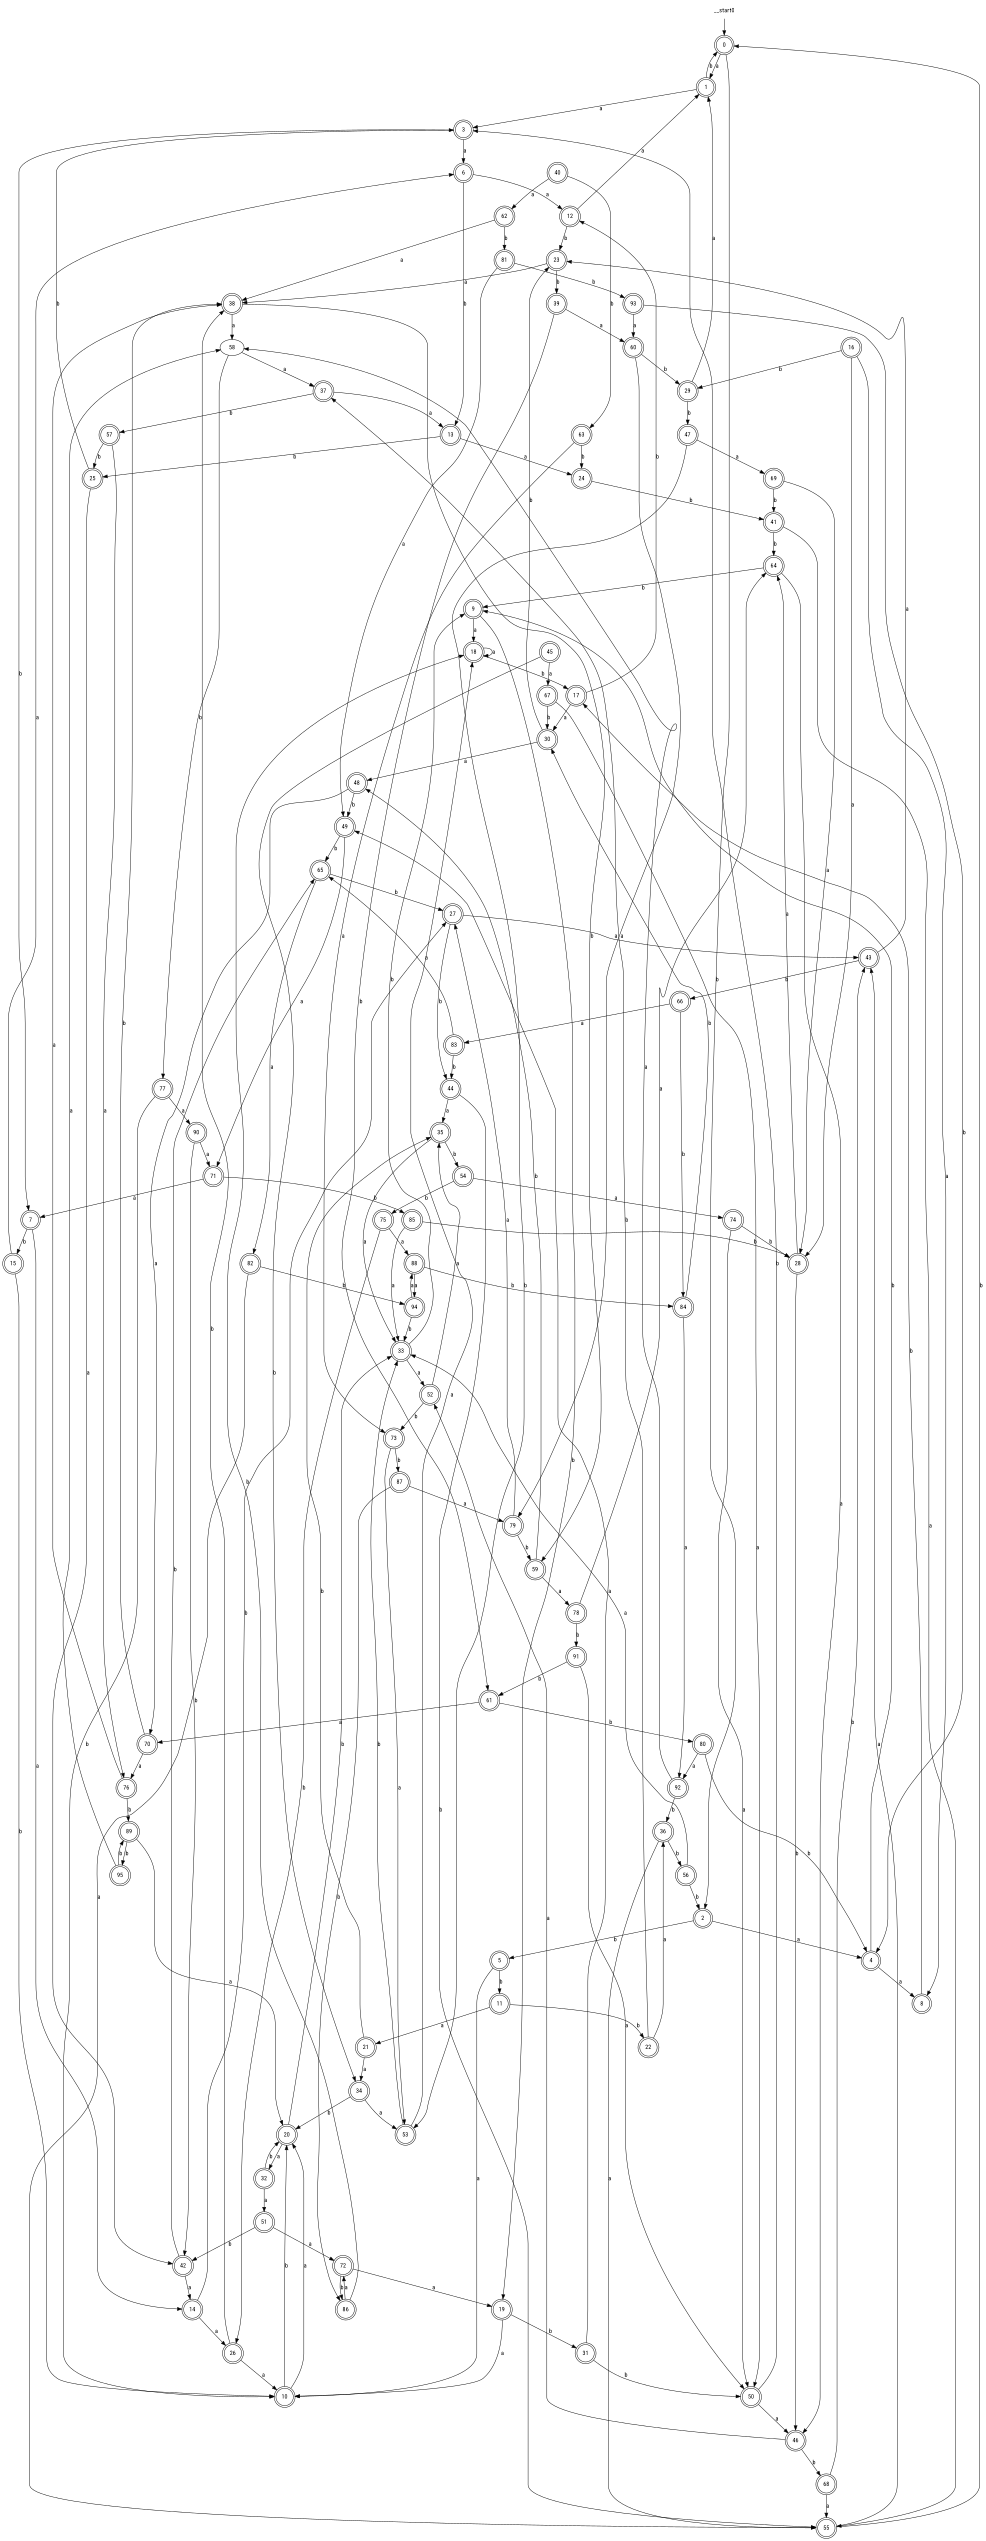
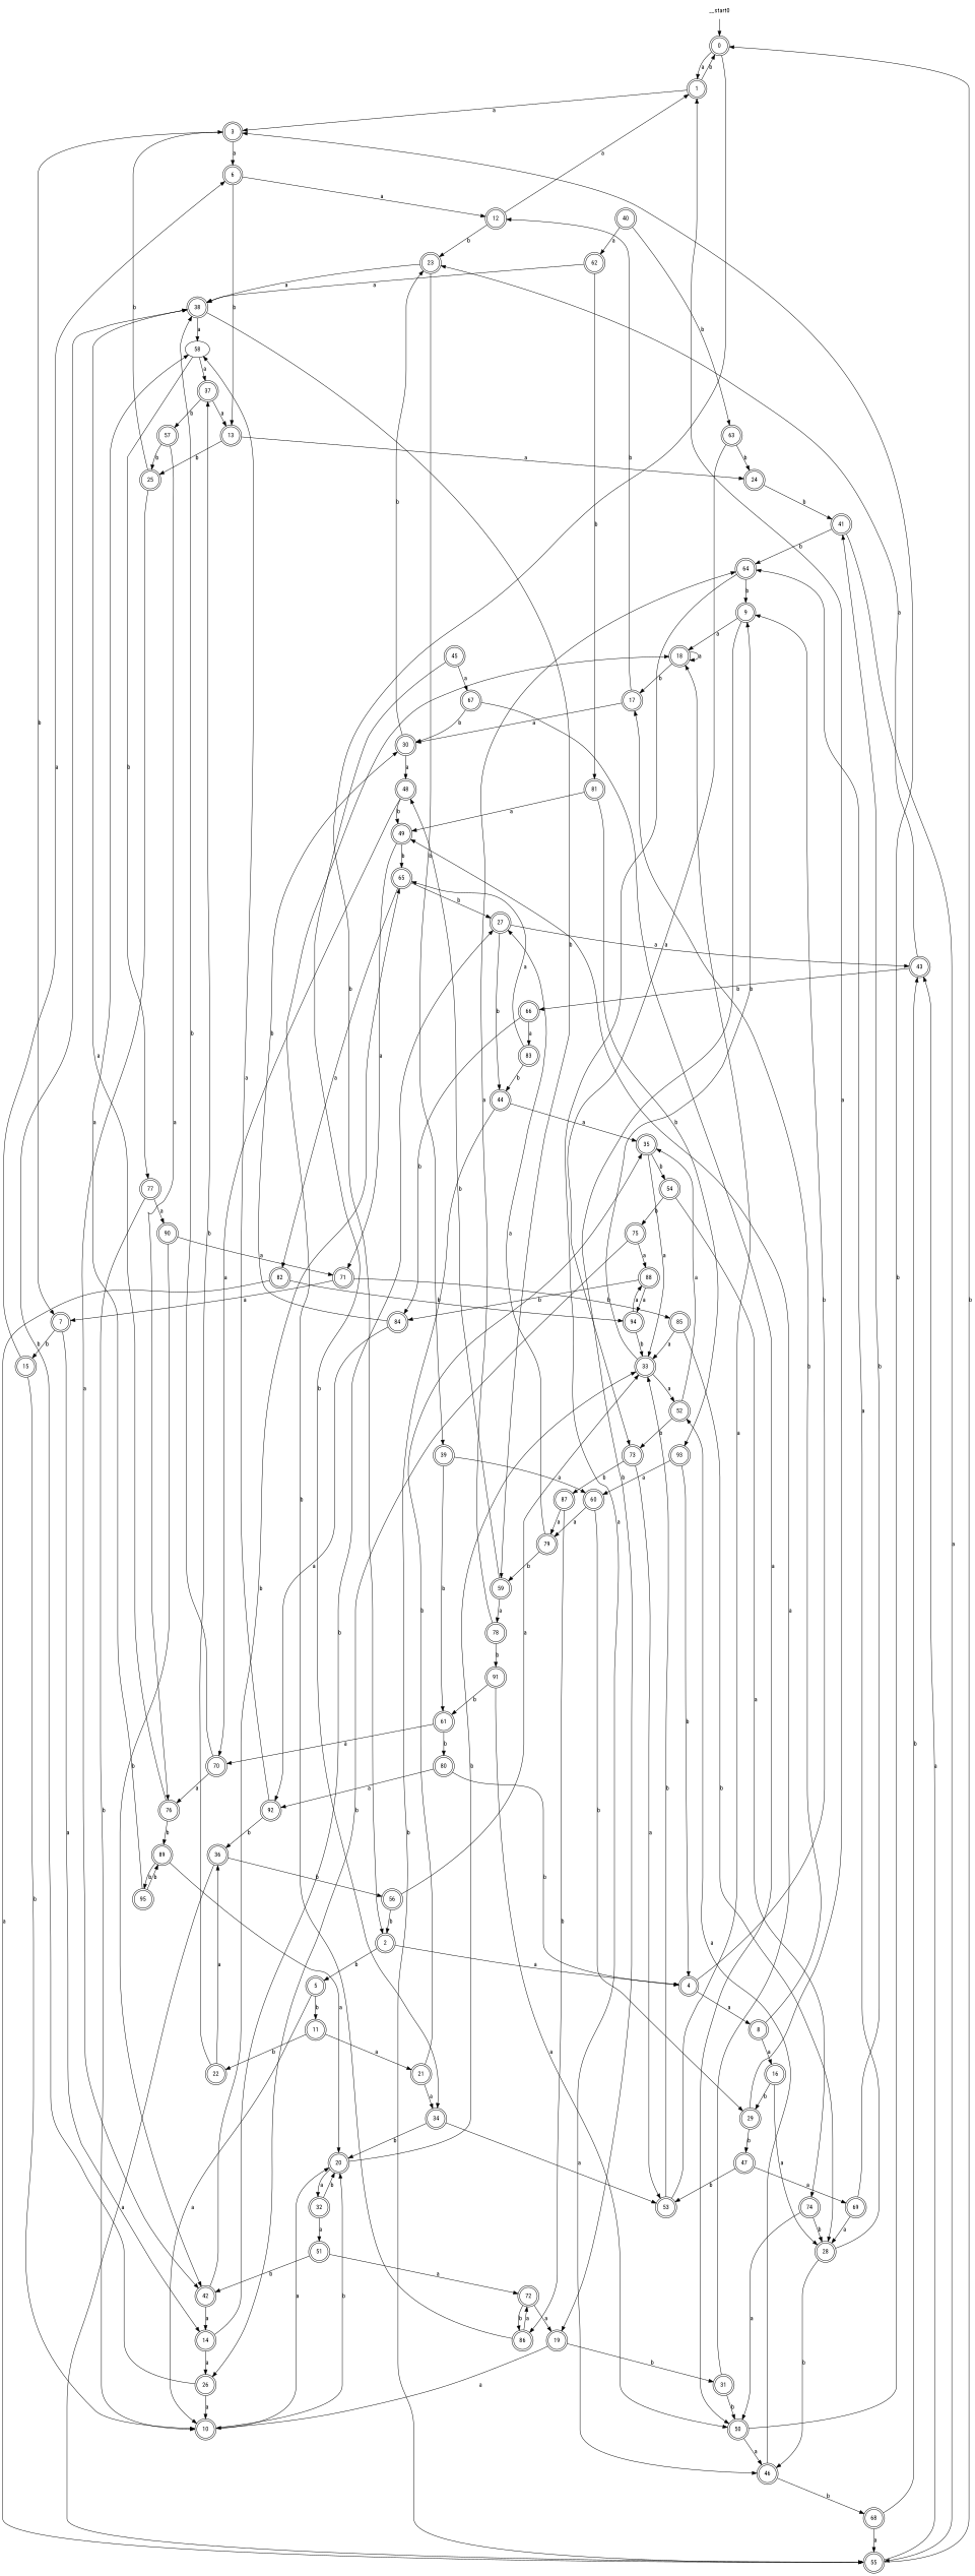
  digraph {
    fontname="Roboto Condensed"
    node [fontname="Roboto Condensed" shape=doublecircle]
    edge [fontname="Roboto Condensed"]
    __start0 [shape=none]
    0
    1
    2
    3
    4
    5
    6
    7
    8
    9
    10
    11
    12
    13
    14
    15
    16
    17
    18
    19
    20
    21
    22
    23
    24
    25
    26
    27
    28
    29
    30
    31
    32
    33
    34
    35
    36
    37
    38
    39
    41
    42
    43
    44
    46
    64
    47
    48
    49
    50
    51
    52
    53
    54
    55
    56
    57
    58 [shape=""]
    59
    60
    61
    40
    62
    63
    65
    66
    45
    67
    68
    69
    70
    71
    72
    73
    74
    75
    76
    77
    78
    79
    80
    81
    82
    83
    84
    85
    86
    87
    88
    89
    90
    91
    92
    93
    94
    95
    __start0 -> 0
    0 -> 1 [label=a]
    0 -> 2 [label=b]
    1 -> 0 [label=b]
    1 -> 3 [label=a]
    2 -> 4 [label=a]
    2 -> 5 [label=b]
    3 -> 6 [label=a]
    3 -> 7 [label=b]
    4 -> 8 [label=a]
    4 -> 9 [label=b]
    5 -> 10 [label=a]
    5 -> 11 [label=b]
    6 -> 12 [label=a]
    6 -> 13 [label=b]
    7 -> 14 [label=a]
    7 -> 15 [label=b]
-   16 -> 8 [label=a]
+   8 -> 16 [label=a]
    8 -> 17 [label=b]
    9 -> 18 [label=a]
    9 -> 19 [label=b]
    10 -> 20 [label=a]
    10 -> 20 [label=b]
    11 -> 21 [label=a]
    11 -> 22 [label=b]
    12 -> 1 [label=a]
    12 -> 23 [label=b]
    13 -> 24 [label=a]
    13 -> 25 [label=b]
    14 -> 26 [label=a]
    14 -> 27 [label=b]
    15 -> 6 [label=a]
    15 -> 10 [label=b]
    16 -> 28 [label=a]
    16 -> 29 [label=b]
    17 -> 12 [label=b]
    17 -> 30 [label=a]
    18 -> 17 [label=b]
    18 -> 18 [label=a]
    19 -> 10 [label=a]
    19 -> 31 [label=b]
    20 -> 32 [label=a]
    20 -> 33 [label=b]
    21 -> 34 [label=a]
    21 -> 35 [label=b]
    22 -> 36 [label=a]
    22 -> 37 [label=b]
    23 -> 38 [label=a]
    23 -> 39 [label=b]
    24 -> 41 [label=b]
    25 -> 3 [label=b]
    25 -> 42 [label=a]
    26 -> 10 [label=a]
    26 -> 38 [label=b]
    27 -> 43 [label=a]
    27 -> 44 [label=b]
    28 -> 46 [label=b]
    28 -> 64 [label=a]
    29 -> 1 [label=a]
    29 -> 47 [label=b]
    30 -> 23 [label=b]
    30 -> 48 [label=a]
    31 -> 49 [label=a]
    31 -> 50 [label=b]
    32 -> 20 [label=b]
    32 -> 51 [label=a]
    33 -> 9 [label=b]
    33 -> 52 [label=a]
    34 -> 20 [label=b]
    34 -> 53 [label=a]
    35 -> 33 [label=a]
    35 -> 54 [label=b]
    36 -> 55 [label=a]
    36 -> 56 [label=b]
    37 -> 13 [label=a]
    37 -> 57 [label=b]
    38 -> 58 [label=a]
    38 -> 59 [label=b]
    39 -> 60 [label=a]
    39 -> 61 [label=b]
    41 -> 64 [label=b]
    41 -> 55 [label=a]
    42 -> 14 [label=a]
    42 -> 65 [label=b]
    43 -> 23 [label=a]
    43 -> 66 [label=b]
    44 -> 35 [label=a]
    44 -> 55 [label=b]
    46 -> 52 [label=a]
    46 -> 68 [label=b]
    64 -> 9 [label=b]
    64 -> 46 [label=a]
    47 -> 53 [label=b]
    47 -> 69 [label=a]
    48 -> 49 [label=b]
    48 -> 70 [label=a]
    49 -> 65 [label=b]
    49 -> 71 [label=a]
    50 -> 3 [label=b]
    50 -> 46 [label=a]
    51 -> 42 [label=b]
    51 -> 72 [label=a]
    52 -> 35 [label=a]
    52 -> 73 [label=b]
    53 -> 18 [label=a]
    53 -> 33 [label=b]
    54 -> 74 [label=a]
    54 -> 75 [label=b]
    55 -> 0 [label=b]
    55 -> 43 [label=a]
    56 -> 2 [label=b]
    56 -> 33 [label=a]
    57 -> 25 [label=b]
    57 -> 76 [label=a]
    58 -> 37 [label=a]
    58 -> 77 [label=b]
    59 -> 48 [label=b]
    59 -> 78 [label=a]
    60 -> 29 [label=b]
    60 -> 79 [label=a]
    61 -> 70 [label=a]
    61 -> 80 [label=b]
    40 -> 62 [label=a]
    40 -> 63 [label=b]
    62 -> 38 [label=a]
    62 -> 81 [label=b]
    63 -> 24 [label=b]
    63 -> 73 [label=a]
    65 -> 27 [label=b]
    65 -> 82 [label=a]
    66 -> 83 [label=a]
    66 -> 84 [label=b]
    45 -> 34 [label=b]
    45 -> 67 [label=a]
    67 -> 30 [label=b]
    67 -> 50 [label=a]
    68 -> 43 [label=b]
    68 -> 55 [label=a]
    69 -> 28 [label=a]
    69 -> 41 [label=b]
    70 -> 38 [label=b]
    70 -> 76 [label=a]
    71 -> 7 [label=a]
    71 -> 85 [label=b]
    72 -> 19 [label=a]
    72 -> 86 [label=b]
    73 -> 53 [label=a]
    73 -> 87 [label=b]
    74 -> 28 [label=b]
    74 -> 50 [label=a]
    75 -> 26 [label=b]
    75 -> 88 [label=a]
    76 -> 38 [label=a]
    76 -> 89 [label=b]
    77 -> 10 [label=b]
    77 -> 90 [label=a]
    78 -> 64 [label=a]
    78 -> 91 [label=b]
    79 -> 27 [label=a]
    79 -> 59 [label=b]
    80 -> 4 [label=b]
    80 -> 92 [label=a]
    81 -> 49 [label=a]
    81 -> 93 [label=b]
    82 -> 55 [label=a]
    82 -> 94 [label=b]
    83 -> 44 [label=b]
    83 -> 65 [label=a]
    84 -> 30 [label=b]
    84 -> 92 [label=a]
    85 -> 28 [label=b]
    85 -> 33 [label=a]
    86 -> 18 [label=b]
    86 -> 72 [label=a]
    87 -> 79 [label=a]
    87 -> 86 [label=b]
    88 -> 84 [label=b]
    88 -> 94 [label=a]
    89 -> 20 [label=a]
    89 -> 95 [label=b]
    90 -> 42 [label=b]
    90 -> 71 [label=a]
    91 -> 50 [label=a]
    91 -> 61 [label=b]
    92 -> 36 [label=b]
    92 -> 58 [label=a]
    93 -> 4 [label=b]
    93 -> 60 [label=a]
    94 -> 33 [label=b]
    94 -> 88 [label=a]
    95 -> 58 [label=a]
    95 -> 89 [label=b]
  }
